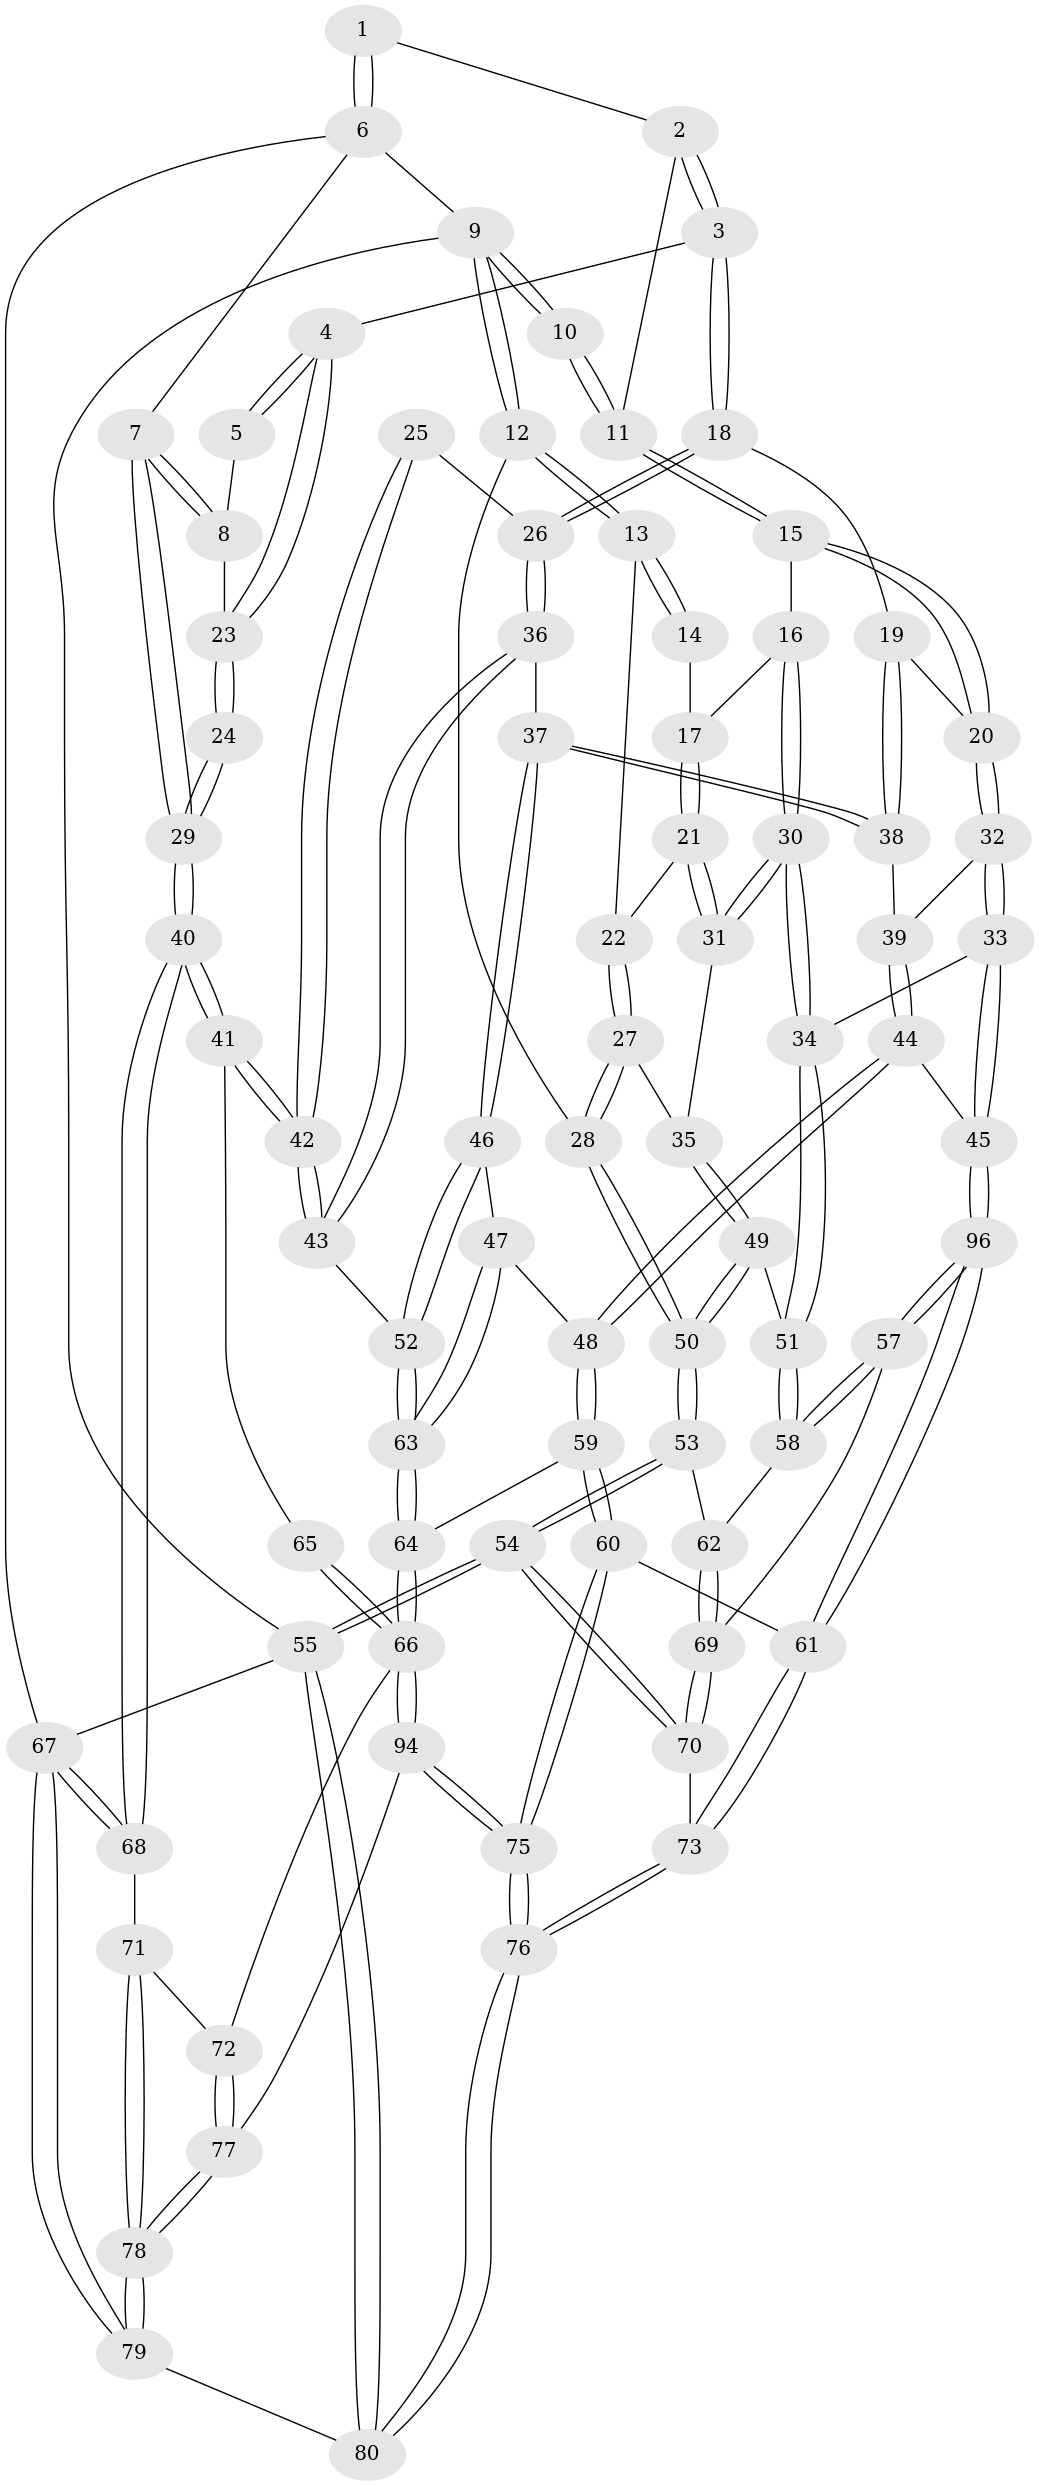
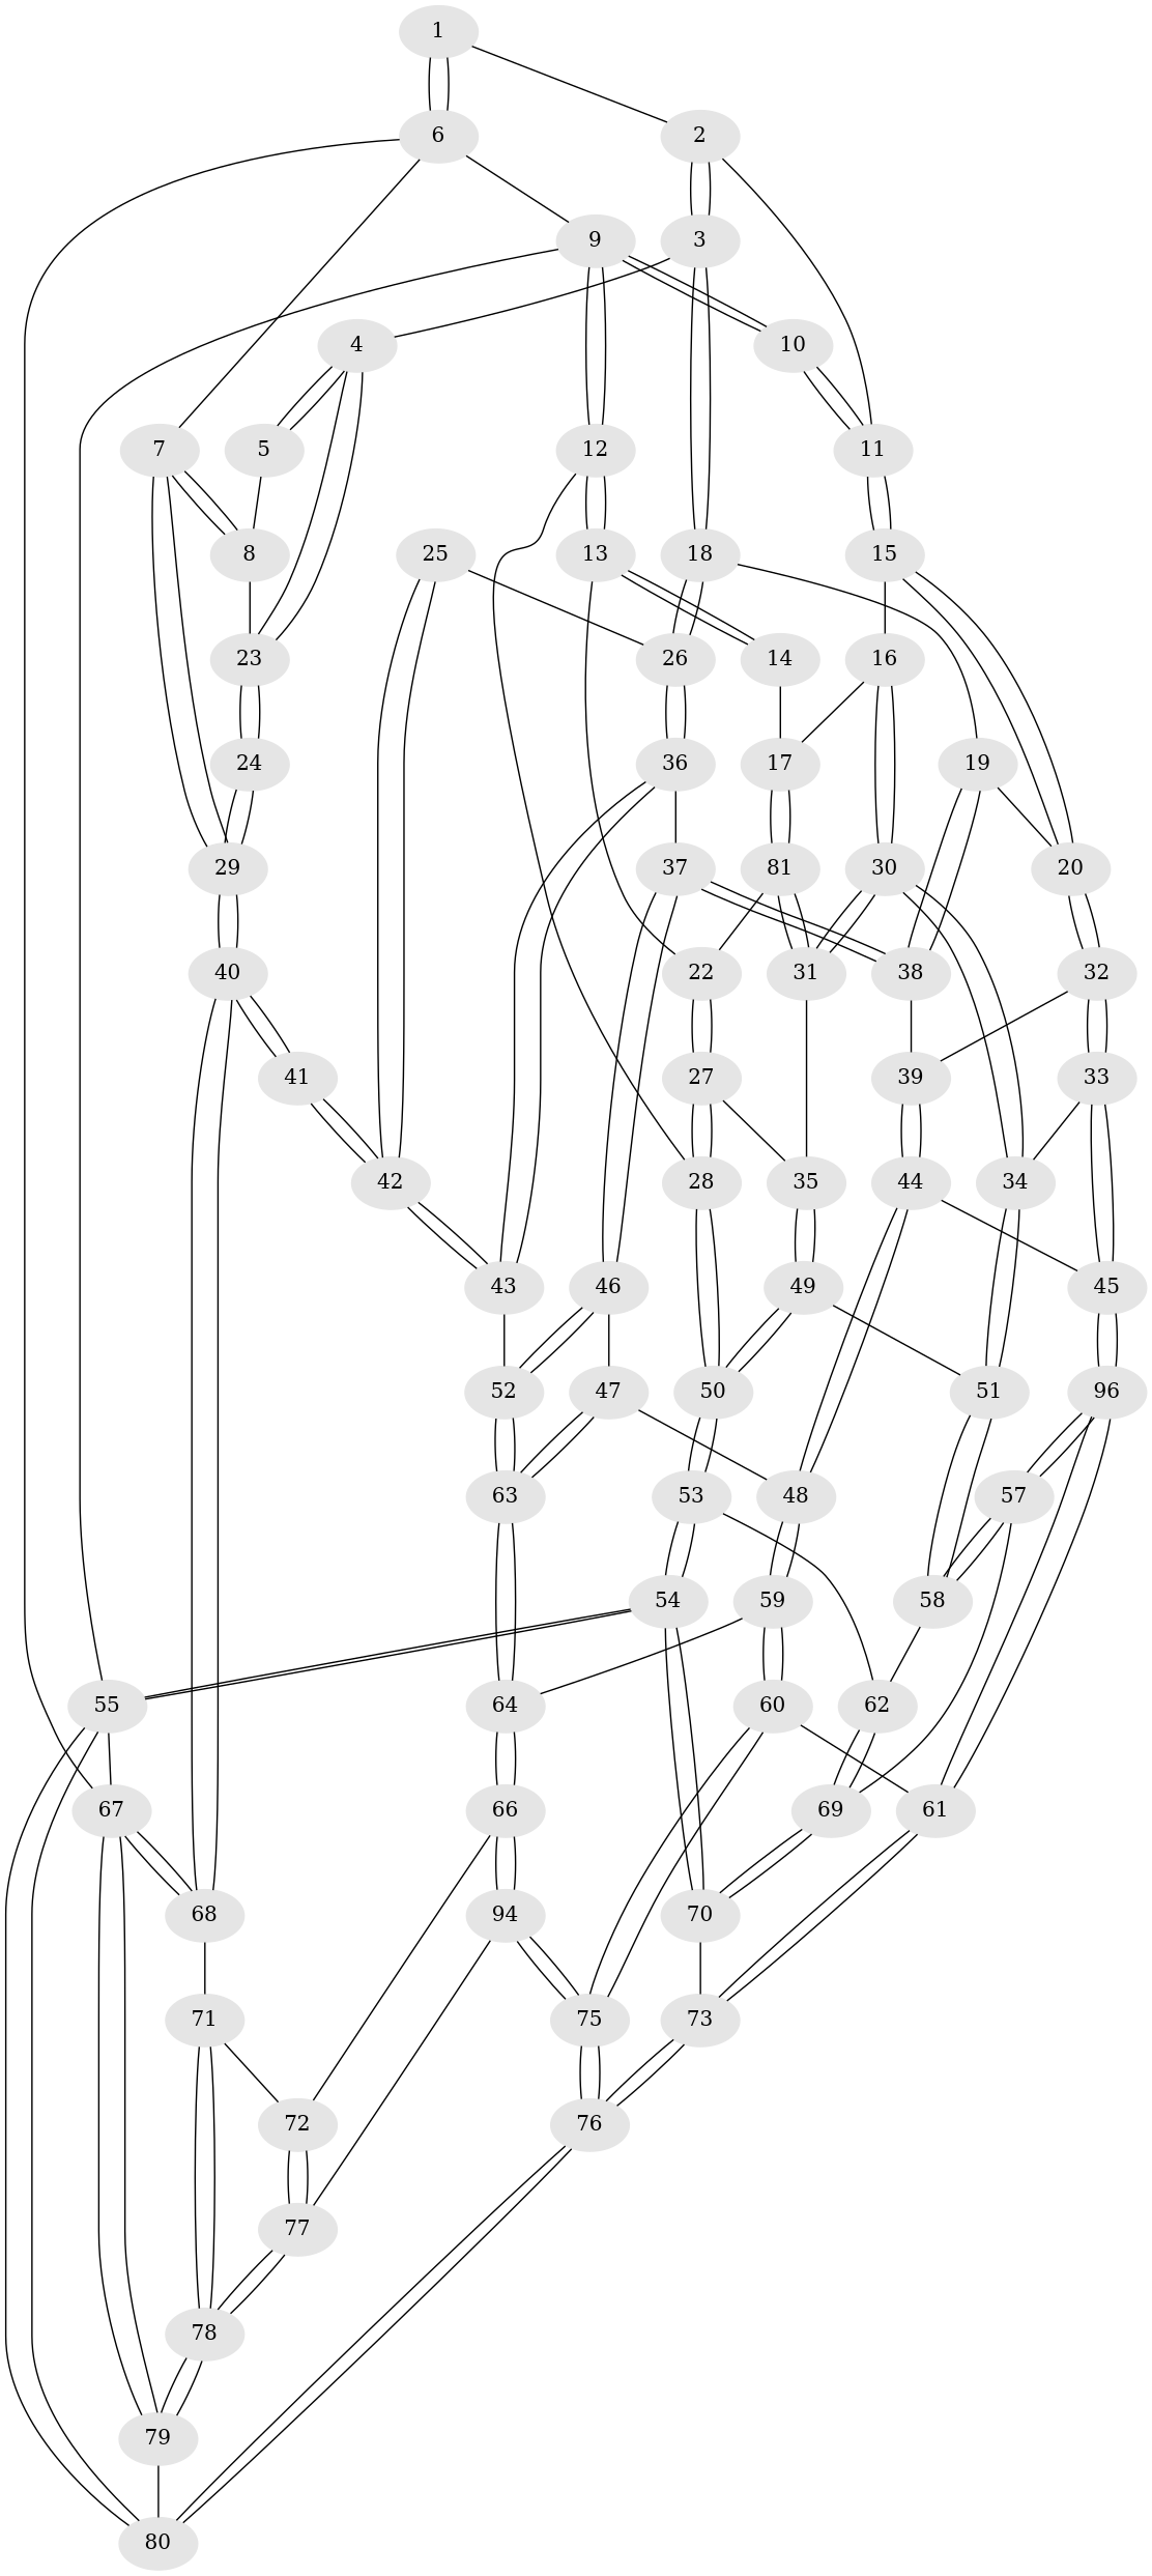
  graph {
    node [color=gray90 style=filled]
    1
    2
    6
    3
    11
    7
    9
    67
    4
    18
    15
    5
    23
    19
    26
    8
    24
    29
    10
    12
    55
    68
    79
    40
    13
    28
    80
    16
    20
    14
    22
    50
    17
    27
-   21
+   21 [label=81]
    30
    32
    31
    34
    38
    36
    39
    33
    35
    25
    42
    43
    37
    49
    53
    41
    51
    45
    44
    n55 [label=96]
    58
    46
    52
    47
    48
-   65
    71
    66
    63
    59
    57
    61
    64
    60
    54
    62
    70
    69
    73
    75
    76
    72
    n78 [label=94]
    77
    78
    1 -- 2
    1 -- 6
    1 -- 6
    2 -- 3
    2 -- 3
    2 -- 11
    6 -- 7
    6 -- 9
    6 -- 67
    3 -- 4
    3 -- 18
    3 -- 18
    11 -- 15
    11 -- 15
    7 -- 8
    7 -- 8
    7 -- 29
    7 -- 29
    9 -- 10
    9 -- 10
    9 -- 12
    9 -- 12
    9 -- 55
    67 -- 68
    67 -- 68
    67 -- 79
    67 -- 79
    4 -- 5
    4 -- 5
    4 -- 23
    4 -- 23
    18 -- 19
    18 -- 26
    18 -- 26
    15 -- 16
    15 -- 20
    15 -- 20
    5 -- 8
    23 -- 24
    23 -- 24
    19 -- 20
    19 -- 38
    19 -- 38
    26 -- 36
    26 -- 36
    8 -- 23
    24 -- 29
    24 -- 29
    29 -- 40
    29 -- 40
    10 -- 11
    10 -- 11
    12 -- 13
    12 -- 13
    12 -- 28
    55 -- 67
    55 -- 80
    55 -- 80
    68 -- 71
    79 -- 80
    40 -- 68
    40 -- 68
    40 -- 41
    40 -- 41
    13 -- 14
    13 -- 14
    13 -- 22
    28 -- 50
    28 -- 50
    16 -- 17
    16 -- 30
    16 -- 30
    20 -- 32
    20 -- 32
    14 -- 17
    22 -- 27
    22 -- 27
    50 -- 53
    50 -- 53
    17 -- 21
    17 -- 21
    27 -- 28
    27 -- 28
    27 -- 35
    21 -- 22
    21 -- 31
    21 -- 31
    30 -- 31
    30 -- 31
    30 -- 34
    30 -- 34
    32 -- 39
    32 -- 33
    32 -- 33
    31 -- 35
    34 -- 51
    34 -- 51
    38 -- 39
    36 -- 43
    36 -- 43
    36 -- 37
    39 -- 44
    39 -- 44
    33 -- 34
    33 -- 45
    33 -- 45
    35 -- 49
    35 -- 49
    25 -- 26
    25 -- 42
    25 -- 42
    42 -- 43
    42 -- 43
    43 -- 52
    37 -- 38
    37 -- 38
    37 -- 46
    37 -- 46
    49 -- 50
    49 -- 50
    49 -- 51
    53 -- 54
    53 -- 54
    53 -- 62
    41 -- 42
    41 -- 42
-   41 -- 65
    51 -- 58
    51 -- 58
    45 -- n55
    45 -- n55
    44 -- 45
    44 -- 48
    44 -- 48
    n55 -- 57
    n55 -- 57
    n55 -- 61
    n55 -- 61
    58 -- 62
    46 -- 52
    46 -- 52
    46 -- 47
    52 -- 63
    52 -- 63
    47 -- 48
    47 -- 63
    47 -- 63
    48 -- 59
    48 -- 59
-   65 -- 66
-   65 -- 66
    71 -- 72
    71 -- 78
    71 -- 78
    66 -- 72
    66 -- n78
    66 -- n78
    63 -- 64
    63 -- 64
    59 -- 64
    59 -- 60
    59 -- 60
    57 -- 58
    57 -- 58
    57 -- 69
    61 -- 73
    61 -- 73
    64 -- 66
    64 -- 66
    60 -- 61
    60 -- 75
    60 -- 75
    54 -- 55
    54 -- 55
    54 -- 70
    54 -- 70
    62 -- 69
    62 -- 69
    70 -- 73
    69 -- 70
    69 -- 70
    73 -- 76
    73 -- 76
    75 -- 76
    75 -- 76
    76 -- 80
    76 -- 80
    72 -- 77
    72 -- 77
    n78 -- 75
    n78 -- 75
    n78 -- 77
    77 -- 78
    77 -- 78
    78 -- 79
    78 -- 79
  }
